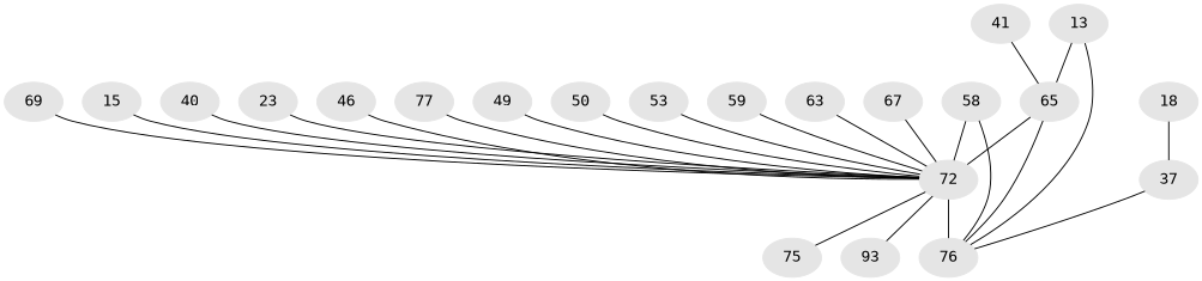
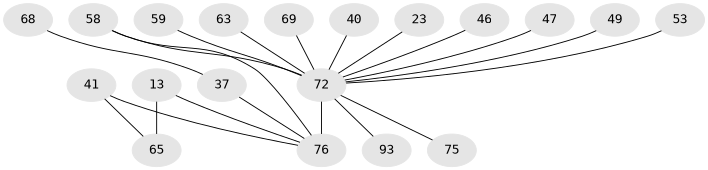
  graph {
    fontname="DejaVu Sans Mono"
    node [color=gray90 fontname="DejaVu Sans Mono" style=filled]
    edge [fontname="DejaVu Sans Mono" weight=2]
    65 [super="+48+12+6"]
    76 [super="+74+38+60"]
    72 [super="+63+43+35+71+61+24+27+42+8+62+64"]
    13
    n5 [label=93]
    75
-   15
    n8 [label=40]
    n9 [label=23]
    37
    41
    46
-   47 [label=77]
+   47
    49
-   50 [super="+25"]
    53
    58 [super="+34"]
    59
    n19 [label=63]
-   67 [super="+44"]
-   68 [label=18]
+   68
    69 [super="+39+30"]
-   65 -- 76 [weight=10]
-   65 -- 72 [weight=18]
+   41 -- 76 [weight=10]
    72 -- 76 [weight=38]
    72 -- n5
    72 -- 75
    13 -- 65
    13 -- 76 [weight=""]
-   15 -- 72
    n8 -- 72
    n9 -- 72
    37 -- 76
    41 -- 65 [weight=""]
    46 -- 72
    47 -- 72
    49 -- 72
-   50 -- 72
    53 -- 72
    58 -- 76 [weight=""]
    58 -- 72
    59 -- 72 [weight=""]
    n19 -- 72 [weight=""]
-   67 -- 72 [weight=3]
    68 -- 37
    69 -- 72 [weight=5]
  }
